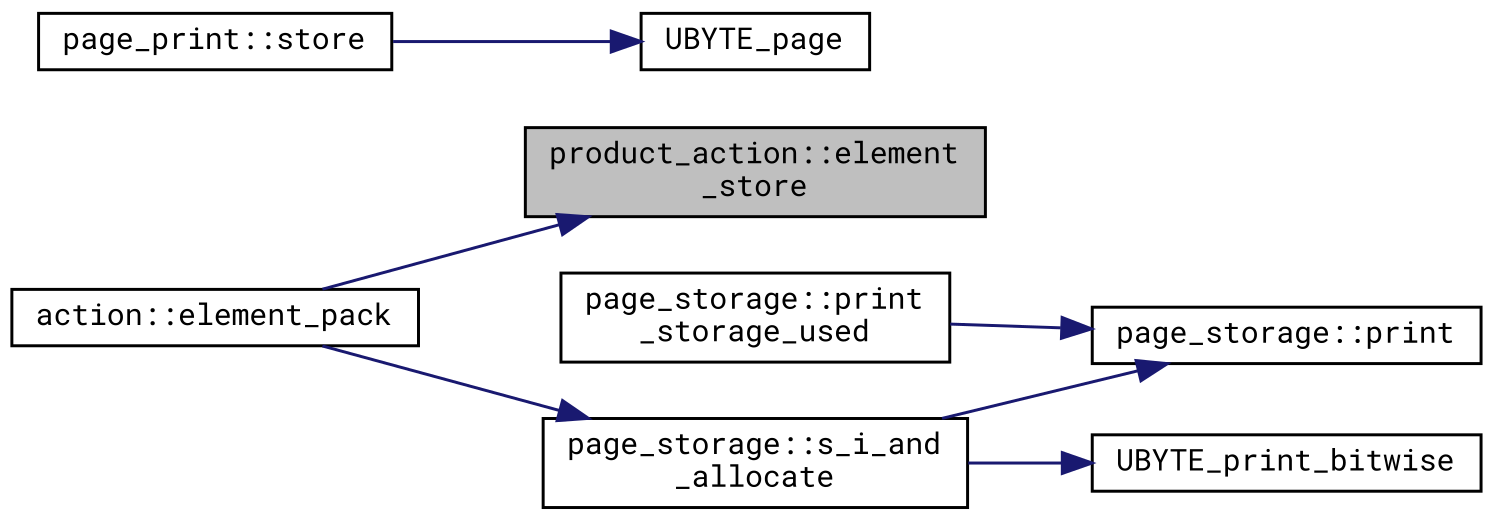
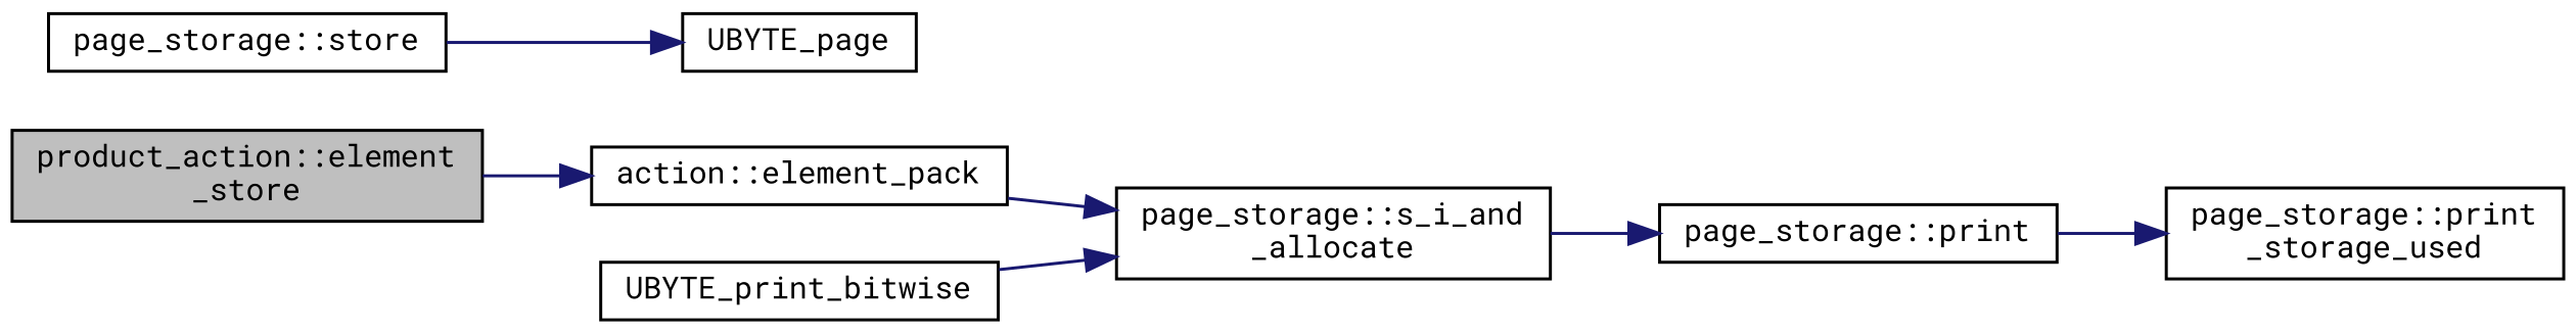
  digraph {
    fontname="Roboto Mono"
    rankdir=LR
    node [color=black fillcolor=white fontname="Roboto Mono" fontsize=10 shape=record style=filled]
    edge [color=midnightblue fontname="Roboto Mono" fontsize=10 labelfontname=Helvetica labelfontsize=10 style=solid]
    n1 [fillcolor=grey75 fontcolor=black height=0.2 label="product_action::element\l_store" width=0.4]
    n2 [height=0.2 label="action::element_pack" width=0.4]
    n3 [height=0.2 label="page_storage::s_i_and\l_allocate" width=0.4]
-   n4 [height=0.2 label="page_print::store" width=0.4]
+   n4 [height=0.2 label="page_storage::store" width=0.4]
    n5 [height=0.2 label=UBYTE_page width=0.4]
    n6 [height=0.2 label="page_storage::print" width=0.4]
    n7 [height=0.2 label=UBYTE_print_bitwise width=0.4]
    n8 [height=0.2 label="page_storage::print\l_storage_used" width=0.4]
-   n2 -> n1
+   n1 -> n2
    n2 -> n3
    n3 -> n6
-   n3 -> n7
+   n7 -> n3
    n4 -> n5
-   n8 -> n6
+   n6 -> n8
  }
